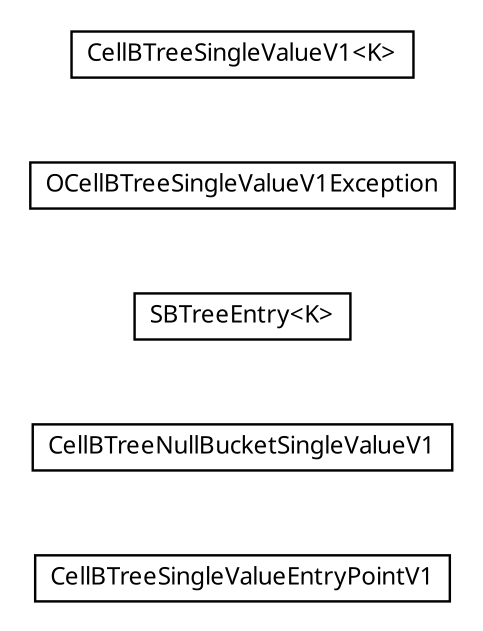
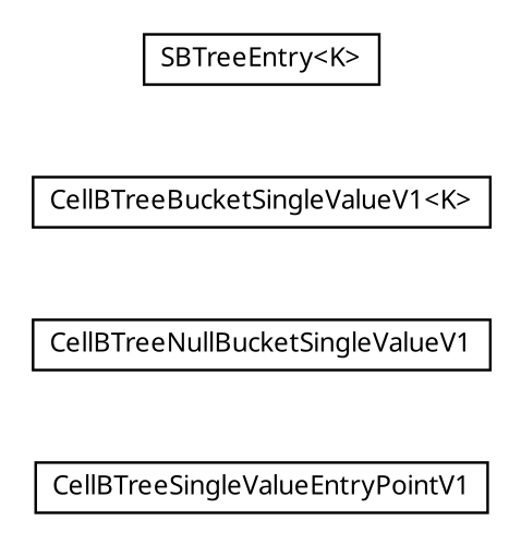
  digraph {
    nodesep=0.25
    ranksep=0.5
    rankdir=LR
    fontname="Noto Sans"
    node [fontcolor=black fontname="Noto Sans" fontsize=10.0 shape=plaintext]
    n1 [label=<<table title="com.orientechnologies.orient.core.storage.index.sbtree.singlevalue.v1.CellBTreeSingleValueEntryPointV1" border="0" cellborder="1" cellspacing="0" cellpadding="2" port="p" href="./CellBTreeSingleValueEntryPointV1.html"> 		<tr><td><table border="0" cellspacing="0" cellpadding="1"> <tr><td align="center" balign="center"> CellBTreeSingleValueEntryPointV1 </td></tr> 		</table></td></tr> 		</table>>]
    n2 [label=<<table title="com.orientechnologies.orient.core.storage.index.sbtree.singlevalue.v1.CellBTreeNullBucketSingleValueV1" border="0" cellborder="1" cellspacing="0" cellpadding="2" port="p" href="./CellBTreeNullBucketSingleValueV1.html"> 		<tr><td><table border="0" cellspacing="0" cellpadding="1"> <tr><td align="center" balign="center"> CellBTreeNullBucketSingleValueV1 </td></tr> 		</table></td></tr> 		</table>>]
+   n3 [label=<<table title="com.orientechnologies.orient.core.storage.index.sbtree.singlevalue.v1.CellBTreeBucketSingleValueV1" border="0" cellborder="1" cellspacing="0" cellpadding="2" port="p" href="./CellBTreeBucketSingleValueV1.html"> 		<tr><td><table border="0" cellspacing="0" cellpadding="1"> <tr><td align="center" balign="center"> CellBTreeBucketSingleValueV1&lt;K&gt; </td></tr> 		</table></td></tr> 		</table>>]
    n4 [label=<<table title="com.orientechnologies.orient.core.storage.index.sbtree.singlevalue.v1.CellBTreeBucketSingleValueV1.SBTreeEntry" border="0" cellborder="1" cellspacing="0" cellpadding="2" port="p" href="./CellBTreeBucketSingleValueV1.SBTreeEntry.html"> 		<tr><td><table border="0" cellspacing="0" cellpadding="1"> <tr><td align="center" balign="center"> SBTreeEntry&lt;K&gt; </td></tr> 		</table></td></tr> 		</table>>]
-   n5 [label=<<table title="com.orientechnologies.orient.core.storage.index.sbtree.singlevalue.v1.OCellBTreeSingleValueV1Exception" border="0" cellborder="1" cellspacing="0" cellpadding="2" port="p" href="./OCellBTreeSingleValueV1Exception.html"> 		<tr><td><table border="0" cellspacing="0" cellpadding="1"> <tr><td align="center" balign="center"> OCellBTreeSingleValueV1Exception </td></tr> 		</table></td></tr> 		</table>>]
-   n6 [label=<<table title="com.orientechnologies.orient.core.storage.index.sbtree.singlevalue.v1.CellBTreeSingleValueV1" border="0" cellborder="1" cellspacing="0" cellpadding="2" port="p" href="./CellBTreeSingleValueV1.html"> 		<tr><td><table border="0" cellspacing="0" cellpadding="1"> <tr><td align="center" balign="center"> CellBTreeSingleValueV1&lt;K&gt; </td></tr> 		</table></td></tr> 		</table>>]
  }
